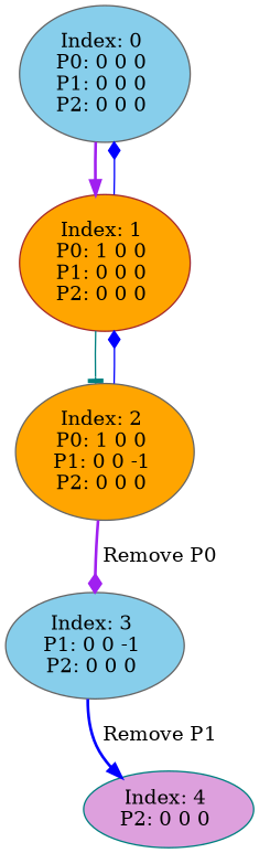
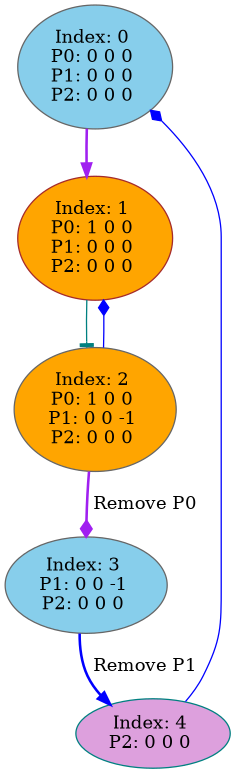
  digraph {
    color=black
    node [color=gray40 fillcolor=skyblue style=filled]
    edge [arrowhead=diamond color=blue]
    n1 [label="Index: 0 \nP0: 0 0 0 \nP1: 0 0 0 \nP2: 0 0 0 \n"]
    n2 [color=brown fillcolor=orange label="Index: 1 \nP0: 1 0 0 \nP1: 0 0 0 \nP2: 0 0 0 \n"]
    n3 [fillcolor=orange label="Index: 2 \nP0: 1 0 0 \nP1: 0 0 -1 \nP2: 0 0 0 \n"]
    n4 [label="Index: 3 \nP1: 0 0 -1 \nP2: 0 0 0 \n"]
    n5 [color=teal fillcolor=plum label="Index: 4 \nP2: 0 0 0 \n"]
    n1 -> n2 [arrowhead=normal color=purple style=bold]
-   n2 -> n1
+   n5 -> n1
    n2 -> n3 [arrowhead=tee color=teal]
    n3 -> n2
    n3 -> n4 [color=purple label=" Remove P0 " style=bold]
    n4 -> n5 [arrowhead=normal label=" Remove P1 " style=bold]
  }
